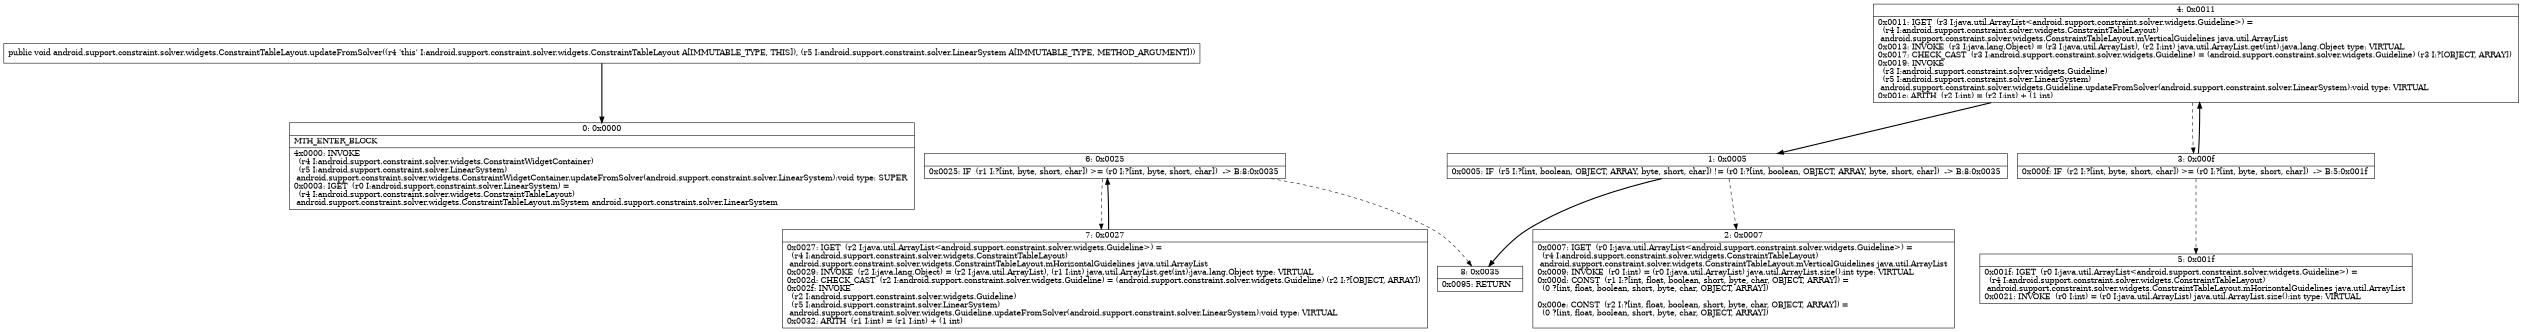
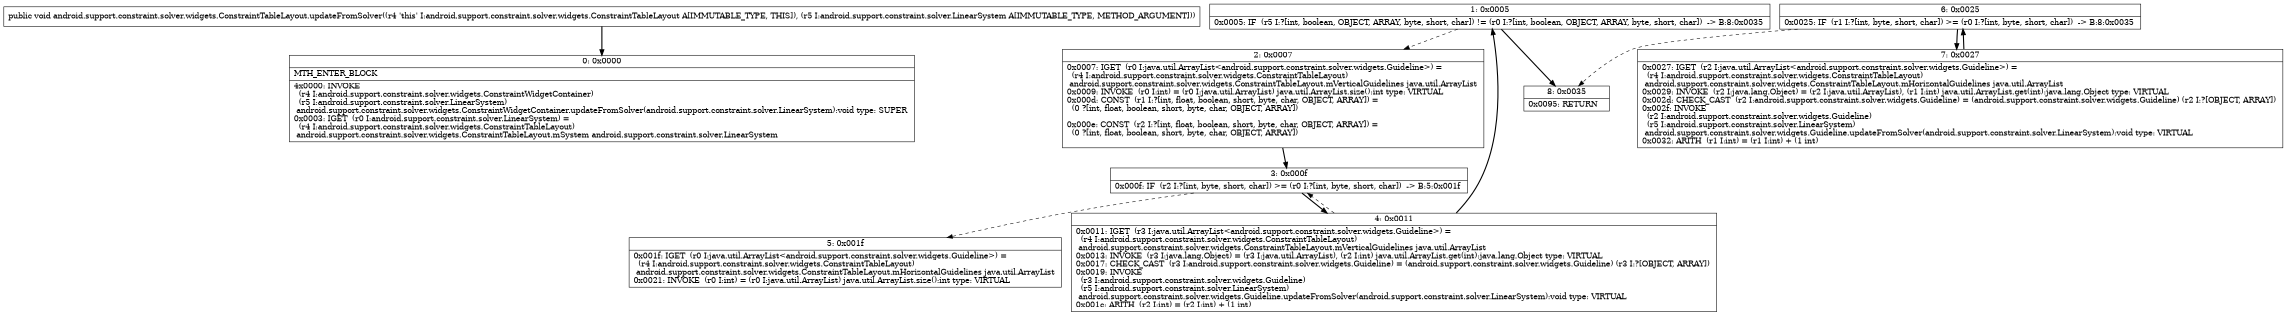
  digraph {
    node [shape=record]
    edge [style=bold]
    n1 [label="{0\:\ 0x0000|MTH_ENTER_BLOCK\l|4x0000: INVOKE  \l  (r4 I:android.support.constraint.solver.widgets.ConstraintWidgetContainer)\l  (r5 I:android.support.constraint.solver.LinearSystem)\l android.support.constraint.solver.widgets.ConstraintWidgetContainer.updateFromSolver(android.support.constraint.solver.LinearSystem):void type: SUPER \l0x0003: IGET  (r0 I:android.support.constraint.solver.LinearSystem) = \l  (r4 I:android.support.constraint.solver.widgets.ConstraintTableLayout)\l android.support.constraint.solver.widgets.ConstraintTableLayout.mSystem android.support.constraint.solver.LinearSystem \l}"]
    n2 [label="{1\:\ 0x0005|0x0005: IF  (r5 I:?[int, boolean, OBJECT, ARRAY, byte, short, char]) != (r0 I:?[int, boolean, OBJECT, ARRAY, byte, short, char])  \-\> B:8:0x0035 \l}"]
    n3 [label="{2\:\ 0x0007|0x0007: IGET  (r0 I:java.util.ArrayList\<android.support.constraint.solver.widgets.Guideline\>) = \l  (r4 I:android.support.constraint.solver.widgets.ConstraintTableLayout)\l android.support.constraint.solver.widgets.ConstraintTableLayout.mVerticalGuidelines java.util.ArrayList \l0x0009: INVOKE  (r0 I:int) = (r0 I:java.util.ArrayList) java.util.ArrayList.size():int type: VIRTUAL \l0x000d: CONST  (r1 I:?[int, float, boolean, short, byte, char, OBJECT, ARRAY]) = \l  (0 ?[int, float, boolean, short, byte, char, OBJECT, ARRAY])\l \l0x000e: CONST  (r2 I:?[int, float, boolean, short, byte, char, OBJECT, ARRAY]) = \l  (0 ?[int, float, boolean, short, byte, char, OBJECT, ARRAY])\l \l}"]
    n4 [label="{8\:\ 0x0035|0x0095: RETURN   \l}"]
    n5 [label="{3\:\ 0x000f|0x000f: IF  (r2 I:?[int, byte, short, char]) \>= (r0 I:?[int, byte, short, char])  \-\> B:5:0x001f \l}"]
    n6 [label="{4\:\ 0x0011|0x0011: IGET  (r3 I:java.util.ArrayList\<android.support.constraint.solver.widgets.Guideline\>) = \l  (r4 I:android.support.constraint.solver.widgets.ConstraintTableLayout)\l android.support.constraint.solver.widgets.ConstraintTableLayout.mVerticalGuidelines java.util.ArrayList \l0x0013: INVOKE  (r3 I:java.lang.Object) = (r3 I:java.util.ArrayList), (r2 I:int) java.util.ArrayList.get(int):java.lang.Object type: VIRTUAL \l0x0017: CHECK_CAST  (r3 I:android.support.constraint.solver.widgets.Guideline) = (android.support.constraint.solver.widgets.Guideline) (r3 I:?[OBJECT, ARRAY]) \l0x0019: INVOKE  \l  (r3 I:android.support.constraint.solver.widgets.Guideline)\l  (r5 I:android.support.constraint.solver.LinearSystem)\l android.support.constraint.solver.widgets.Guideline.updateFromSolver(android.support.constraint.solver.LinearSystem):void type: VIRTUAL \l0x001c: ARITH  (r2 I:int) = (r2 I:int) + (1 int) \l}"]
    n7 [label="{5\:\ 0x001f|0x001f: IGET  (r0 I:java.util.ArrayList\<android.support.constraint.solver.widgets.Guideline\>) = \l  (r4 I:android.support.constraint.solver.widgets.ConstraintTableLayout)\l android.support.constraint.solver.widgets.ConstraintTableLayout.mHorizontalGuidelines java.util.ArrayList \l0x0021: INVOKE  (r0 I:int) = (r0 I:java.util.ArrayList) java.util.ArrayList.size():int type: VIRTUAL \l}"]
    n8 [label="{6\:\ 0x0025|0x0025: IF  (r1 I:?[int, byte, short, char]) \>= (r0 I:?[int, byte, short, char])  \-\> B:8:0x0035 \l}"]
    n9 [label="{7\:\ 0x0027|0x0027: IGET  (r2 I:java.util.ArrayList\<android.support.constraint.solver.widgets.Guideline\>) = \l  (r4 I:android.support.constraint.solver.widgets.ConstraintTableLayout)\l android.support.constraint.solver.widgets.ConstraintTableLayout.mHorizontalGuidelines java.util.ArrayList \l0x0029: INVOKE  (r2 I:java.lang.Object) = (r2 I:java.util.ArrayList), (r1 I:int) java.util.ArrayList.get(int):java.lang.Object type: VIRTUAL \l0x002d: CHECK_CAST  (r2 I:android.support.constraint.solver.widgets.Guideline) = (android.support.constraint.solver.widgets.Guideline) (r2 I:?[OBJECT, ARRAY]) \l0x002f: INVOKE  \l  (r2 I:android.support.constraint.solver.widgets.Guideline)\l  (r5 I:android.support.constraint.solver.LinearSystem)\l android.support.constraint.solver.widgets.Guideline.updateFromSolver(android.support.constraint.solver.LinearSystem):void type: VIRTUAL \l0x0032: ARITH  (r1 I:int) = (r1 I:int) + (1 int) \l}"]
    n10 [label="{public void android.support.constraint.solver.widgets.ConstraintTableLayout.updateFromSolver((r4 'this' I:android.support.constraint.solver.widgets.ConstraintTableLayout A[IMMUTABLE_TYPE, THIS]), (r5 I:android.support.constraint.solver.LinearSystem A[IMMUTABLE_TYPE, METHOD_ARGUMENT])) }"]
    n2 -> n3 [style=dashed]
    n2 -> n4
+   n3 -> n5
    n5 -> n6
    n5 -> n7 [style=dashed]
    n6 -> n2
    n6 -> n5 [style=dashed]
    n8 -> n4 [style=dashed]
-   n8 -> n9 [style=dashed]
+   n8 -> n9
    n9 -> n8
    n10 -> n1
  }
